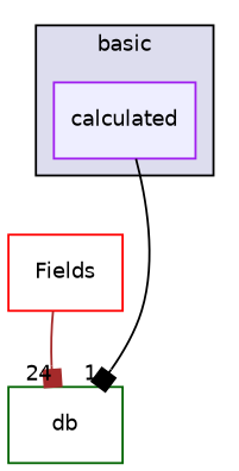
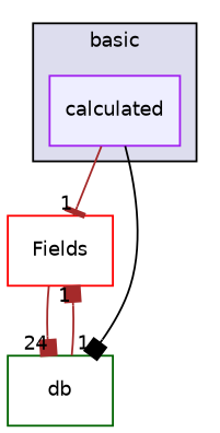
  digraph {
    compound=true
    node [fontname=Helvetica fontsize=10 shape=box]
    edge [arrowhead=box color=brown headlabel=1 labeldistance=1.5 labelfontname=Helvetica labelfontsize=10]
    n1 [color=purple fillcolor="#eeeeff" label=calculated pencolor=black style=filled]
    n2 [color=red label=Fields]
    n3 [color=darkgreen label=db]
    subgraph cluster_1 {
      bgcolor="#ddddee"
      fontname=Helvetica
      fontsize=10
      label=basic
      pencolor=black
      n1
    }
+   n1 -> n2 [arrowhead=tee]
    n1 -> n3 [color=black]
    n2 -> n3 [headlabel=24]
+   n3 -> n2
  }
